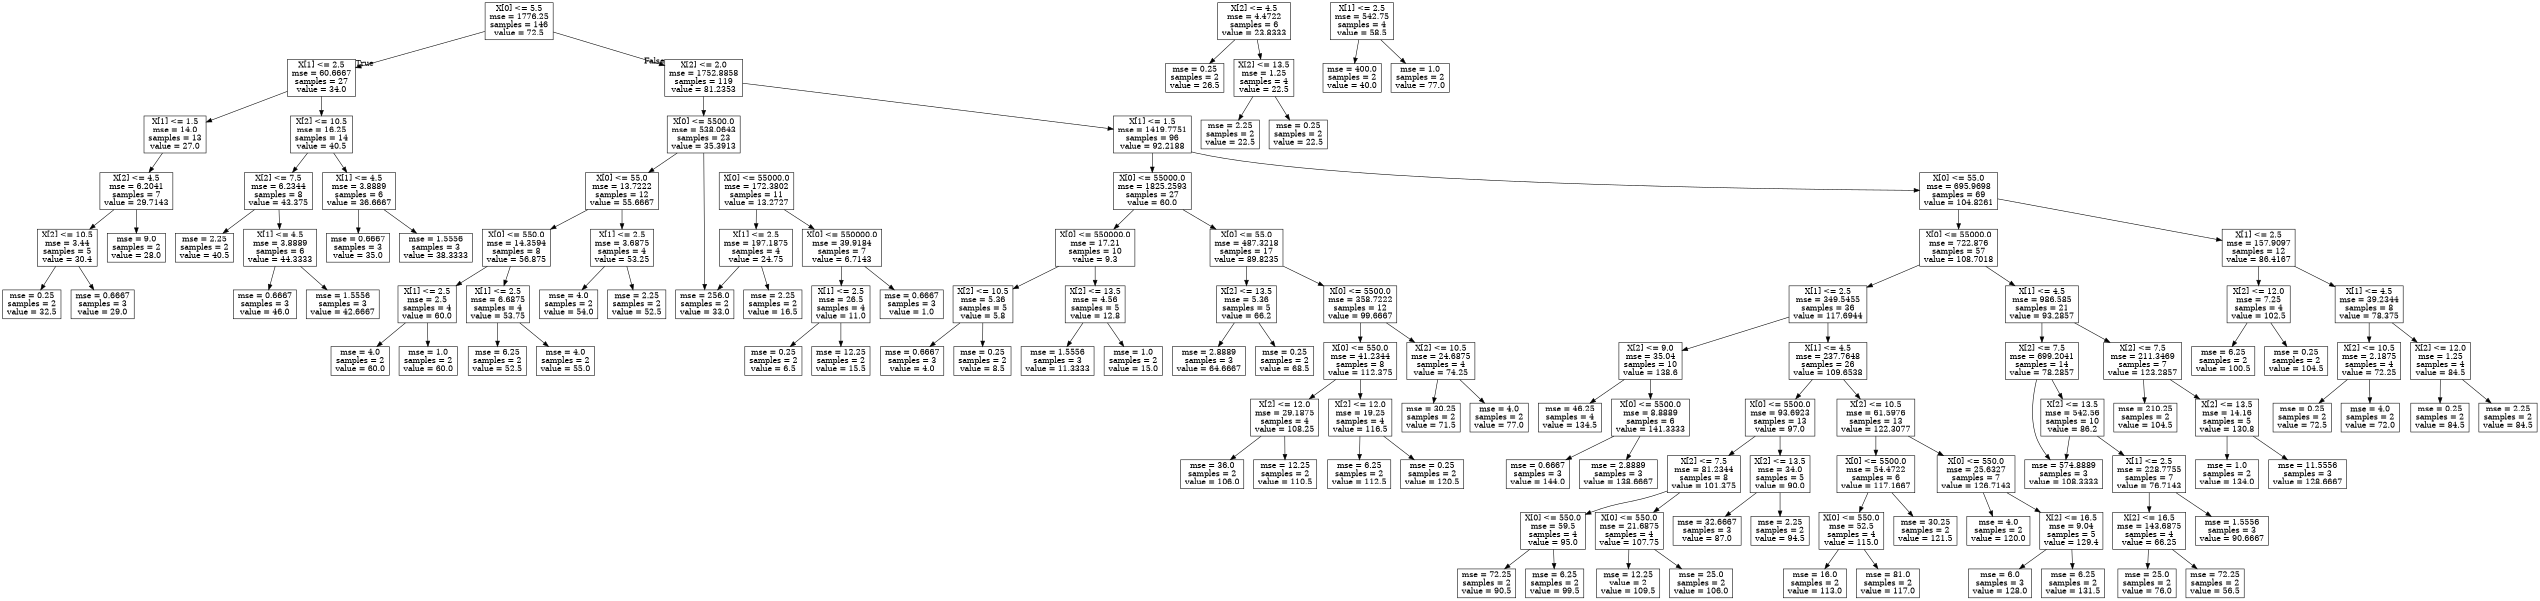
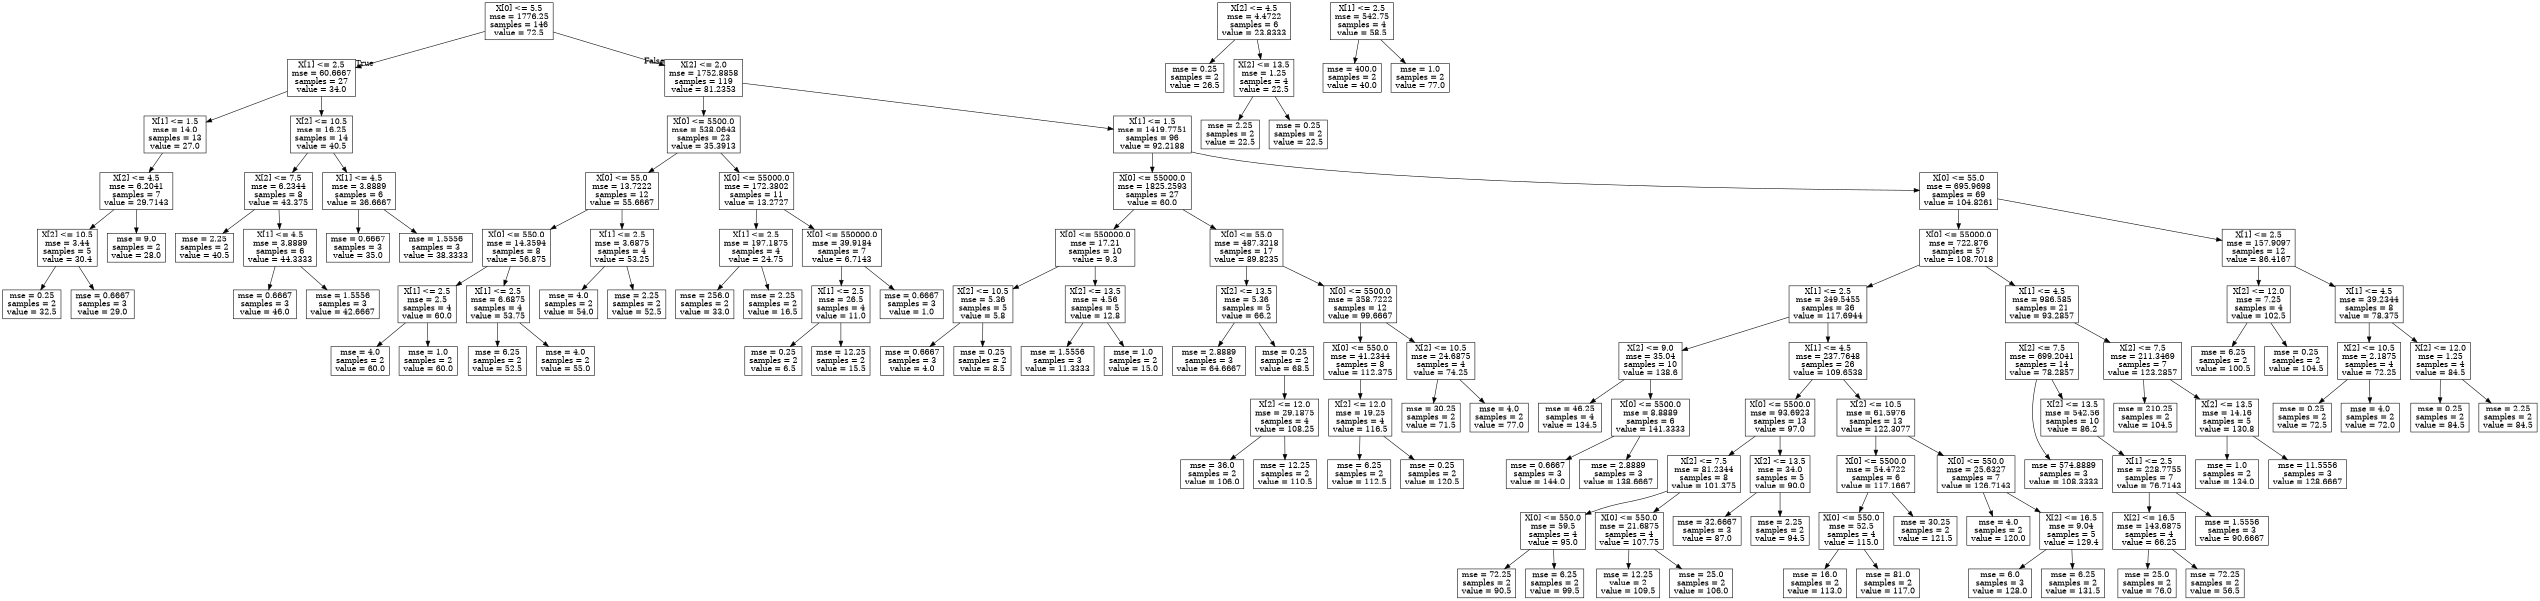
  digraph {
    node [shape=box]
    n1 [label="X[0] <= 5.5\nmse = 1776.25\nsamples = 146\nvalue = 72.5"]
    n2 [label="X[1] <= 2.5\nmse = 60.6667\nsamples = 27\nvalue = 34.0"]
    n3 [label="X[2] <= 2.0\nmse = 1752.8858\nsamples = 119\nvalue = 81.2353"]
    n4 [label="X[1] <= 1.5\nmse = 14.0\nsamples = 13\nvalue = 27.0"]
    n5 [label="X[2] <= 10.5\nmse = 16.25\nsamples = 14\nvalue = 40.5"]
    n6 [label="X[0] <= 5500.0\nmse = 538.0643\nsamples = 23\nvalue = 35.3913"]
    n7 [label="X[1] <= 1.5\nmse = 1419.7751\nsamples = 96\nvalue = 92.2188"]
    n8 [label="X[2] <= 4.5\nmse = 6.2041\nsamples = 7\nvalue = 29.7143"]
    n9 [label="X[2] <= 7.5\nmse = 6.2344\nsamples = 8\nvalue = 43.375"]
    n10 [label="X[1] <= 4.5\nmse = 3.8889\nsamples = 6\nvalue = 36.6667"]
    n11 [label="X[2] <= 4.5\nmse = 4.4722\nsamples = 6\nvalue = 23.8333"]
    n12 [label="mse = 0.25\nsamples = 2\nvalue = 26.5"]
    n13 [label="X[2] <= 13.5\nmse = 1.25\nsamples = 4\nvalue = 22.5"]
    n14 [label="mse = 9.0\nsamples = 2\nvalue = 28.0"]
    n15 [label="X[2] <= 10.5\nmse = 3.44\nsamples = 5\nvalue = 30.4"]
    n16 [label="mse = 2.25\nsamples = 2\nvalue = 22.5"]
    n17 [label="mse = 0.25\nsamples = 2\nvalue = 22.5"]
    n18 [label="mse = 0.25\nsamples = 2\nvalue = 32.5"]
    n19 [label="mse = 0.6667\nsamples = 3\nvalue = 29.0"]
    n20 [label="X[1] <= 4.5\nmse = 3.8889\nsamples = 6\nvalue = 44.3333"]
    n21 [label="mse = 2.25\nsamples = 2\nvalue = 40.5"]
    n22 [label="mse = 1.5556\nsamples = 3\nvalue = 38.3333"]
    n23 [label="mse = 0.6667\nsamples = 3\nvalue = 35.0"]
    n24 [label="mse = 0.6667\nsamples = 3\nvalue = 46.0"]
    n25 [label="mse = 1.5556\nsamples = 3\nvalue = 42.6667"]
    n26 [label="X[0] <= 55.0\nmse = 13.7222\nsamples = 12\nvalue = 55.6667"]
    n27 [label="X[0] <= 55000.0\nmse = 172.3802\nsamples = 11\nvalue = 13.2727"]
    n28 [label="X[0] <= 55000.0\nmse = 1825.2593\nsamples = 27\nvalue = 60.0"]
    n29 [label="X[0] <= 55.0\nmse = 695.9698\nsamples = 69\nvalue = 104.8261"]
    n30 [label="X[1] <= 2.5\nmse = 3.6875\nsamples = 4\nvalue = 53.25"]
    n31 [label="X[0] <= 550.0\nmse = 14.3594\nsamples = 8\nvalue = 56.875"]
    n32 [label="X[1] <= 2.5\nmse = 197.1875\nsamples = 4\nvalue = 24.75"]
    n33 [label="X[0] <= 550000.0\nmse = 39.9184\nsamples = 7\nvalue = 6.7143"]
    n34 [label="mse = 4.0\nsamples = 2\nvalue = 54.0"]
    n35 [label="mse = 2.25\nsamples = 2\nvalue = 52.5"]
    n36 [label="X[1] <= 2.5\nmse = 2.5\nsamples = 4\nvalue = 60.0"]
    n37 [label="X[1] <= 2.5\nmse = 6.6875\nsamples = 4\nvalue = 53.75"]
    n38 [label="mse = 4.0\nsamples = 2\nvalue = 60.0"]
    n39 [label="mse = 1.0\nsamples = 2\nvalue = 60.0"]
    n40 [label="mse = 6.25\nsamples = 2\nvalue = 52.5"]
    n41 [label="mse = 4.0\nsamples = 2\nvalue = 55.0"]
    n42 [label="mse = 2.25\nsamples = 2\nvalue = 16.5"]
    n43 [label="mse = 256.0\nsamples = 2\nvalue = 33.0"]
    n44 [label="mse = 0.6667\nsamples = 3\nvalue = 1.0"]
    n45 [label="X[1] <= 2.5\nmse = 26.5\nsamples = 4\nvalue = 11.0"]
    n46 [label="mse = 0.25\nsamples = 2\nvalue = 6.5"]
    n47 [label="mse = 12.25\nsamples = 2\nvalue = 15.5"]
    n48 [label="X[0] <= 55.0\nmse = 487.3218\nsamples = 17\nvalue = 89.8235"]
    n49 [label="X[0] <= 550000.0\nmse = 17.21\nsamples = 10\nvalue = 9.3"]
    n50 [label="X[1] <= 2.5\nmse = 157.9097\nsamples = 12\nvalue = 86.4167"]
    n51 [label="X[0] <= 55000.0\nmse = 722.876\nsamples = 57\nvalue = 108.7018"]
    n52 [label="X[2] <= 13.5\nmse = 5.36\nsamples = 5\nvalue = 66.2"]
    n53 [label="X[0] <= 5500.0\nmse = 358.7222\nsamples = 12\nvalue = 99.6667"]
    n54 [label="X[2] <= 10.5\nmse = 5.36\nsamples = 5\nvalue = 5.8"]
    n55 [label="X[2] <= 13.5\nmse = 4.56\nsamples = 5\nvalue = 12.8"]
    n56 [label="mse = 2.8889\nsamples = 3\nvalue = 64.6667"]
    n57 [label="mse = 0.25\nsamples = 2\nvalue = 68.5"]
    n58 [label="X[0] <= 550.0\nmse = 41.2344\nsamples = 8\nvalue = 112.375"]
    n59 [label="X[2] <= 10.5\nmse = 24.6875\nsamples = 4\nvalue = 74.25"]
    n60 [label="X[2] <= 12.0\nmse = 29.1875\nsamples = 4\nvalue = 108.25"]
    n61 [label="X[2] <= 12.0\nmse = 19.25\nsamples = 4\nvalue = 116.5"]
    n62 [label="mse = 30.25\nsamples = 2\nvalue = 71.5"]
    n63 [label="mse = 4.0\nsamples = 2\nvalue = 77.0"]
    n64 [label="mse = 36.0\nsamples = 2\nvalue = 106.0"]
    n65 [label="mse = 12.25\nsamples = 2\nvalue = 110.5"]
    n66 [label="mse = 6.25\nsamples = 2\nvalue = 112.5"]
    n67 [label="mse = 0.25\nsamples = 2\nvalue = 120.5"]
    n68 [label="mse = 0.6667\nsamples = 3\nvalue = 4.0"]
    n69 [label="mse = 0.25\nsamples = 2\nvalue = 8.5"]
    n70 [label="mse = 1.5556\nsamples = 3\nvalue = 11.3333"]
    n71 [label="mse = 1.0\nsamples = 2\nvalue = 15.0"]
    n72 [label="X[2] <= 12.0\nmse = 7.25\nsamples = 4\nvalue = 102.5"]
    n73 [label="X[1] <= 4.5\nmse = 39.2344\nsamples = 8\nvalue = 78.375"]
    n74 [label="X[1] <= 2.5\nmse = 349.5455\nsamples = 36\nvalue = 117.6944"]
    n75 [label="X[1] <= 4.5\nmse = 986.585\nsamples = 21\nvalue = 93.2857"]
    n76 [label="mse = 6.25\nsamples = 2\nvalue = 100.5"]
    n77 [label="mse = 0.25\nsamples = 2\nvalue = 104.5"]
    n78 [label="X[2] <= 10.5\nmse = 2.1875\nsamples = 4\nvalue = 72.25"]
    n79 [label="X[2] <= 12.0\nmse = 1.25\nsamples = 4\nvalue = 84.5"]
    n80 [label="mse = 0.25\nsamples = 2\nvalue = 72.5"]
    n81 [label="mse = 4.0\nsamples = 2\nvalue = 72.0"]
    n82 [label="mse = 0.25\nsamples = 2\nvalue = 84.5"]
    n83 [label="mse = 2.25\nsamples = 2\nvalue = 84.5"]
    n84 [label="X[2] <= 9.0\nmse = 35.04\nsamples = 10\nvalue = 138.6"]
    n85 [label="X[1] <= 4.5\nmse = 237.7648\nsamples = 26\nvalue = 109.6538"]
    n86 [label="X[2] <= 7.5\nmse = 699.2041\nsamples = 14\nvalue = 78.2857"]
    n87 [label="X[2] <= 7.5\nmse = 211.3469\nsamples = 7\nvalue = 123.2857"]
    n88 [label="mse = 46.25\nsamples = 4\nvalue = 134.5"]
    n89 [label="X[0] <= 5500.0\nmse = 8.8889\nsamples = 6\nvalue = 141.3333"]
    n90 [label="X[0] <= 5500.0\nmse = 93.6923\nsamples = 13\nvalue = 97.0"]
    n91 [label="X[2] <= 10.5\nmse = 61.5976\nsamples = 13\nvalue = 122.3077"]
    n92 [label="mse = 0.6667\nsamples = 3\nvalue = 144.0"]
    n93 [label="mse = 2.8889\nsamples = 3\nvalue = 138.6667"]
    n94 [label="X[2] <= 7.5\nmse = 81.2344\nsamples = 8\nvalue = 101.375"]
    n95 [label="X[2] <= 13.5\nmse = 34.0\nsamples = 5\nvalue = 90.0"]
    n96 [label="X[0] <= 5500.0\nmse = 54.4722\nsamples = 6\nvalue = 117.1667"]
    n97 [label="X[0] <= 550.0\nmse = 25.6327\nsamples = 7\nvalue = 126.7143"]
    n98 [label="X[0] <= 550.0\nmse = 59.5\nsamples = 4\nvalue = 95.0"]
    n99 [label="X[0] <= 550.0\nmse = 21.6875\nsamples = 4\nvalue = 107.75"]
    n100 [label="mse = 32.6667\nsamples = 3\nvalue = 87.0"]
    n101 [label="mse = 2.25\nsamples = 2\nvalue = 94.5"]
    n102 [label="mse = 72.25\nsamples = 2\nvalue = 90.5"]
    n103 [label="mse = 6.25\nsamples = 2\nvalue = 99.5"]
    n104 [label="mse = 12.25\nvalue = 2\nvalue = 109.5"]
    n105 [label="mse = 25.0\nsamples = 2\nvalue = 106.0"]
    n106 [label="X[0] <= 550.0\nmse = 52.5\nsamples = 4\nvalue = 115.0"]
    n107 [label="mse = 30.25\nsamples = 2\nvalue = 121.5"]
    n108 [label="mse = 4.0\nsamples = 2\nvalue = 120.0"]
    n109 [label="X[2] <= 16.5\nmse = 9.04\nsamples = 5\nvalue = 129.4"]
    n110 [label="mse = 16.0\nsamples = 2\nvalue = 113.0"]
    n111 [label="mse = 81.0\nsamples = 2\nvalue = 117.0"]
    n112 [label="mse = 6.0\nsamples = 3\nvalue = 128.0"]
    n113 [label="mse = 6.25\nsamples = 2\nvalue = 131.5"]
    n114 [label="X[2] <= 13.5\nmse = 542.56\nsamples = 10\nvalue = 86.2"]
    n115 [label="mse = 574.8889\nsamples = 3\nvalue = 108.3333"]
    n116 [label="mse = 210.25\nsamples = 2\nvalue = 104.5"]
    n117 [label="X[2] <= 13.5\nmse = 14.16\nsamples = 5\nvalue = 130.8"]
    n118 [label="X[1] <= 2.5\nmse = 542.75\nsamples = 4\nvalue = 58.5"]
    n119 [label="mse = 400.0\nsamples = 2\nvalue = 40.0"]
    n120 [label="mse = 1.0\nsamples = 2\nvalue = 77.0"]
    n121 [label="X[1] <= 2.5\nmse = 228.7755\nsamples = 7\nvalue = 76.7143"]
    n122 [label="X[2] <= 16.5\nmse = 143.6875\nsamples = 4\nvalue = 66.25"]
    n123 [label="mse = 1.5556\nsamples = 3\nvalue = 90.6667"]
    n124 [label="mse = 25.0\nsamples = 2\nvalue = 76.0"]
    n125 [label="mse = 72.25\nsamples = 2\nvalue = 56.5"]
    n126 [label="mse = 1.0\nsamples = 2\nvalue = 134.0"]
    n127 [label="mse = 11.5556\nsamples = 3\nvalue = 128.6667"]
    n1 -> n2 [headlabel=True labelangle=45 labeldistance=2.5]
    n1 -> n3 [headlabel=False labelangle=-45 labeldistance=2.5]
    n2 -> n4
    n2 -> n5
    n3 -> n6
    n3 -> n7
    n4 -> n8
    n5 -> n9
    n5 -> n10
    n6 -> n26
-   n6 -> n43
+   n6 -> n27
    n7 -> n28
    n7 -> n29
    n8 -> n14
    n8 -> n15
    n9 -> n20
    n9 -> n21
    n10 -> n22
    n10 -> n23
    n11 -> n12
    n11 -> n13
    n13 -> n16
    n13 -> n17
    n15 -> n18
    n15 -> n19
    n20 -> n24
    n20 -> n25
    n26 -> n30
    n26 -> n31
    n27 -> n32
    n27 -> n33
    n28 -> n48
    n28 -> n49
    n29 -> n50
    n29 -> n51
    n30 -> n34
    n30 -> n35
    n31 -> n36
    n31 -> n37
    n32 -> n42
    n32 -> n43
    n33 -> n44
    n33 -> n45
    n36 -> n38
    n36 -> n39
    n37 -> n40
    n37 -> n41
    n45 -> n46
    n45 -> n47
    n48 -> n52
    n48 -> n53
    n49 -> n54
    n49 -> n55
    n50 -> n72
    n50 -> n73
    n51 -> n74
    n51 -> n75
    n52 -> n56
    n52 -> n57
    n53 -> n58
    n53 -> n59
    n54 -> n68
    n54 -> n69
    n55 -> n70
    n55 -> n71
-   n58 -> n60
+   n57 -> n60
    n58 -> n61
    n59 -> n62
    n59 -> n63
    n60 -> n64
    n60 -> n65
    n61 -> n66
    n61 -> n67
    n72 -> n76
    n72 -> n77
    n73 -> n78
    n73 -> n79
    n74 -> n84
    n74 -> n85
-   n75 -> n86
    n75 -> n87
    n78 -> n80
    n78 -> n81
    n79 -> n82
    n79 -> n83
    n84 -> n88
    n84 -> n89
    n85 -> n90
    n85 -> n91
    n86 -> n114
    n86 -> n115
    n87 -> n116
    n87 -> n117
    n89 -> n92
    n89 -> n93
    n90 -> n94
    n90 -> n95
    n91 -> n96
    n91 -> n97
    n94 -> n98
    n94 -> n99
    n95 -> n100
    n95 -> n101
    n96 -> n106
    n96 -> n107
    n97 -> n108
    n97 -> n109
    n98 -> n102
    n98 -> n103
    n99 -> n104
    n99 -> n105
    n106 -> n110
    n106 -> n111
    n109 -> n112
    n109 -> n113
-   n114 -> n115
    n114 -> n121
    n117 -> n126
    n117 -> n127
    n118 -> n119
    n118 -> n120
    n121 -> n122
    n121 -> n123
    n122 -> n124
    n122 -> n125
  }
